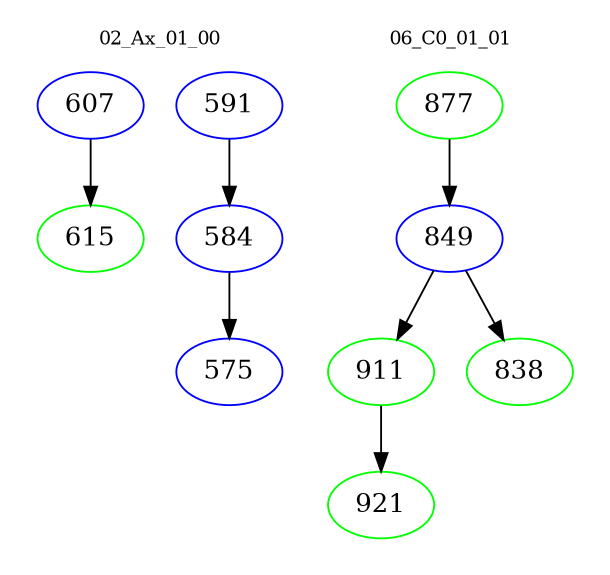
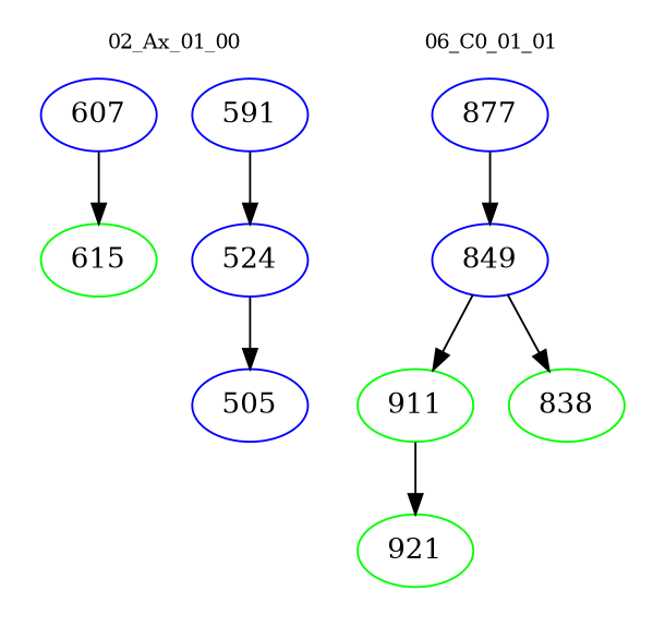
  digraph {
    node [color=blue]
    edge [color=black]
    n1 [label=591]
-   n2 [label=584]
+   n2 [label=524]
    n3 [label=607]
-   n4 [label=575]
+   n4 [label=505]
    n5 [color=green label=615]
-   n6 [color=green label=877]
+   n6 [label=877]
    n7 [label=849]
    n8 [color=green label=911]
    n9 [color=green label=838]
    n10 [color=green label=921]
    subgraph cluster_1 {
      color=white
      fontsize=10
      label="02_Ax_01_00"
      n1
      n2
      n3
      n4
      n5
    }
    subgraph cluster_2 {
      color=white
      fontsize=10
      label="06_C0_01_01"
      n6
      n7
      n8
      n9
      n10
    }
    n1 -> n2
    n2 -> n4
    n3 -> n5
    n6 -> n7
    n7 -> n8
    n7 -> n9
    n8 -> n10
  }
